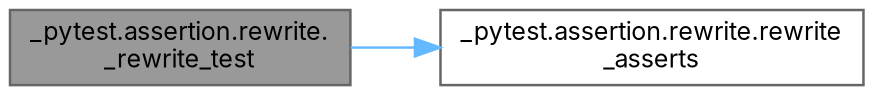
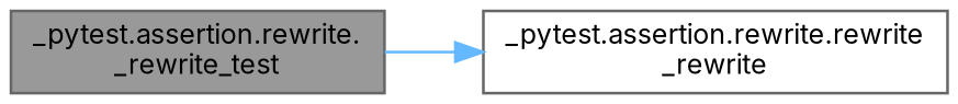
  digraph {
    rankdir=LR
    fontname=Inter
    node [fontname=Inter fontsize=10 shape=box style=filled]
    n1 [color=gray40 fillcolor=grey60 fontcolor=black height=0.2 label="_pytest.assertion.rewrite.\l_rewrite_test" width=0.4]
-   n2 [color=grey40 fillcolor=white height=0.2 label="_pytest.assertion.rewrite.rewrite\l_asserts" width=0.4]
+   n2 [color=grey40 fillcolor=white height=0.2 label="_pytest.assertion.rewrite.rewrite\l_rewrite" width=0.4]
    n1 -> n2 [color=steelblue1 fontname=Inter fontsize=10 labelfontname=Helvetica labelfontsize=10 style=solid]
  }
